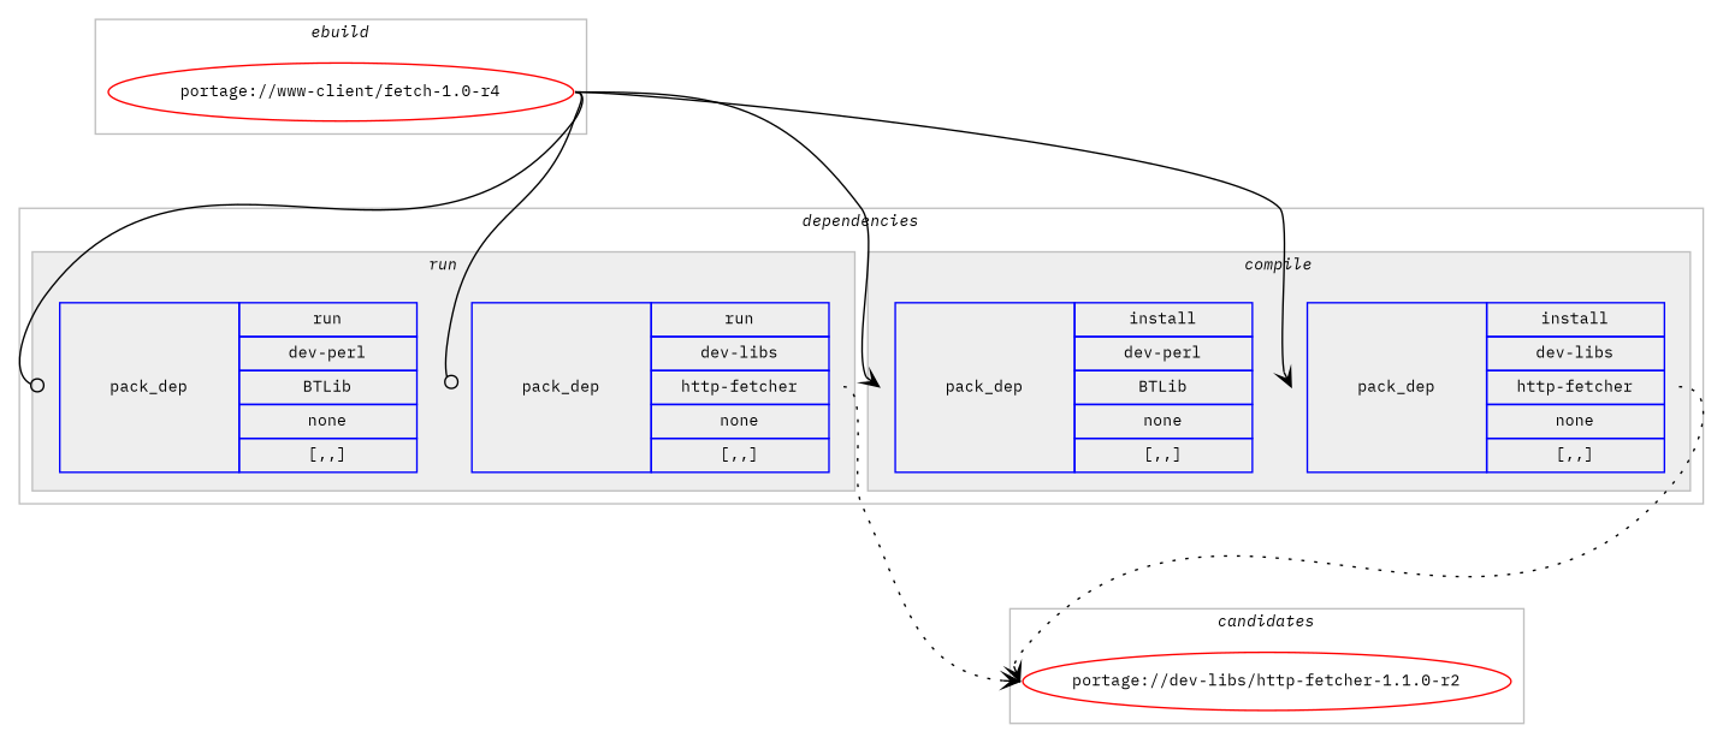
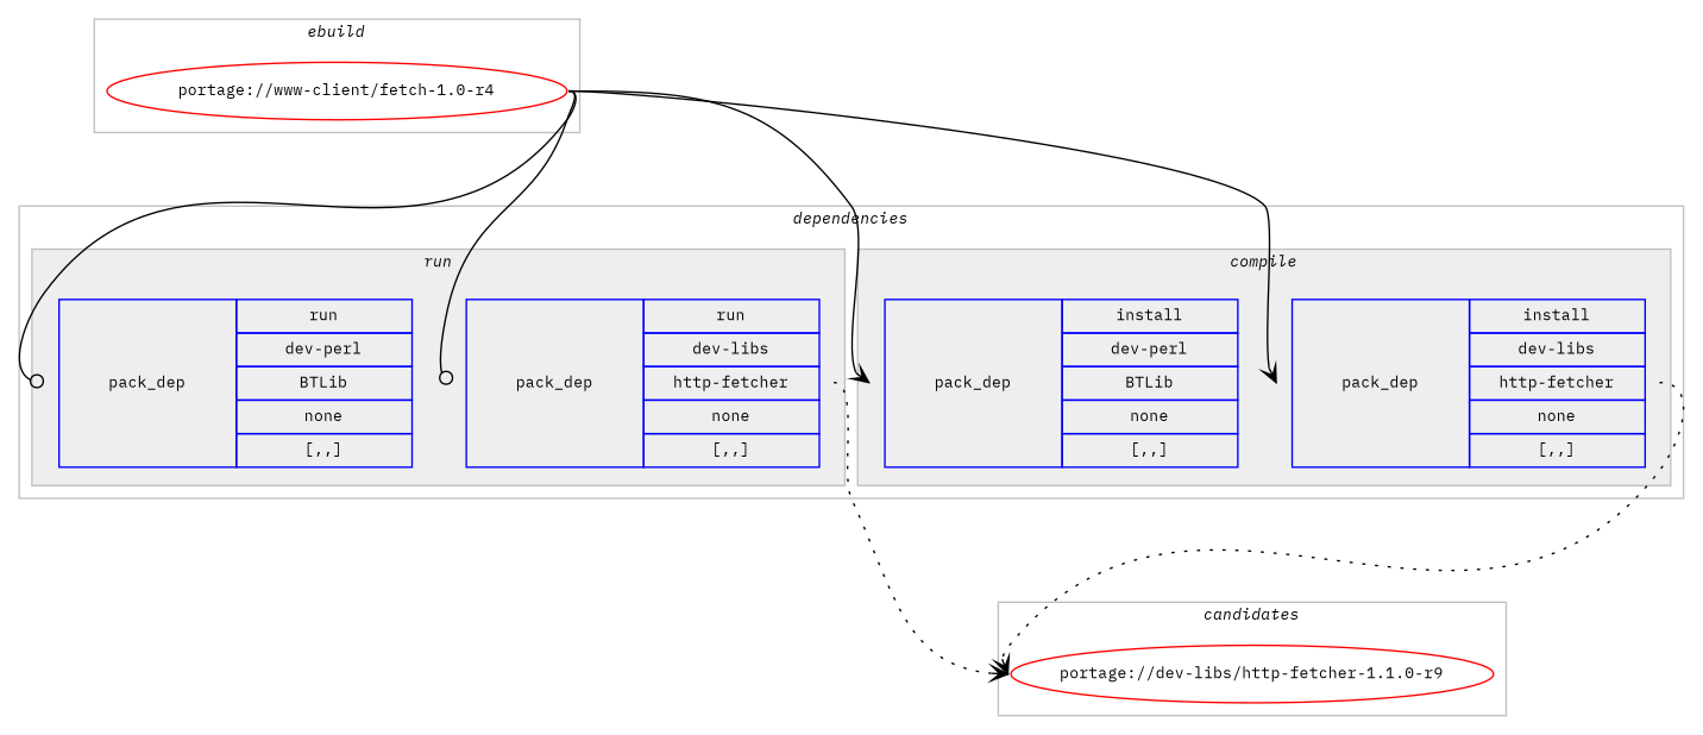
  digraph {
    compound=true
    concentrate=true
    fontname="IBM Plex Mono"
    fontsize=10
    newrank=true
    rankdir=TB
    ranksep=1.5
    node [color=blue fontname="IBM Plex Mono" fontsize=10 shape=none]
    edge [arrowhead=vee headport=w style=solid tailport=e weight=20 fontname="IBM Plex Mono"]
    n1 [color=red label="portage://www-client/fetch-1.0-r4" width=4 shape=""]
    n2 [label=<<TABLE BORDER="0" CELLBORDER="1" CELLSPACING="0" CELLPADDING="4" WIDTH="220"><TR><TD ROWSPAN="6" CELLPADDING="30">pack_dep</TD></TR><TR><TD WIDTH="110">install</TD></TR><TR><TD>dev-libs</TD></TR><TR><TD>http-fetcher</TD></TR><TR><TD>none</TD></TR><TR><TD>[,,]</TD></TR></TABLE>>]
    n3 [label=<<TABLE BORDER="0" CELLBORDER="1" CELLSPACING="0" CELLPADDING="4" WIDTH="220"><TR><TD ROWSPAN="6" CELLPADDING="30">pack_dep</TD></TR><TR><TD WIDTH="110">install</TD></TR><TR><TD>dev-perl</TD></TR><TR><TD>BTLib</TD></TR><TR><TD>none</TD></TR><TR><TD>[,,]</TD></TR></TABLE>>]
    n4 [label=<<TABLE BORDER="0" CELLBORDER="1" CELLSPACING="0" CELLPADDING="4" WIDTH="220"><TR><TD ROWSPAN="6" CELLPADDING="30">pack_dep</TD></TR><TR><TD WIDTH="110">run</TD></TR><TR><TD>dev-libs</TD></TR><TR><TD>http-fetcher</TD></TR><TR><TD>none</TD></TR><TR><TD>[,,]</TD></TR></TABLE>>]
    n5 [label=<<TABLE BORDER="0" CELLBORDER="1" CELLSPACING="0" CELLPADDING="4" WIDTH="220"><TR><TD ROWSPAN="6" CELLPADDING="30">pack_dep</TD></TR><TR><TD WIDTH="110">run</TD></TR><TR><TD>dev-perl</TD></TR><TR><TD>BTLib</TD></TR><TR><TD>none</TD></TR><TR><TD>[,,]</TD></TR></TABLE>>]
-   n6 [color=red label="portage://dev-libs/http-fetcher-1.1.0-r2" width=4 shape=""]
+   n6 [color=red label="portage://dev-libs/http-fetcher-1.1.0-r9" width=4 shape=""]
    subgraph cluster_1 {
      color=gray
      label=<<i>ebuild</i>>
      n1
    }
    subgraph cluster_2 {
      color=gray
      label=<<i>dependencies</i>>
      subgraph cluster_3 {
        color=gray
        fillcolor="#eeeeee"
        label=<<i>compile</i>>
        style=filled
        subgraph sub_4 {
          color=gray
          fillcolor="#eeeeee"
          label=<<i>compile</i>>
          style=filled
          n2
        }
        subgraph sub_5 {
          color=gray
          fillcolor="#eeeeee"
          label=<<i>compile</i>>
          style=filled
          n3
        }
      }
      subgraph cluster_6 {
        color=gray
        fillcolor="#eeeeee"
        label=<<i>compile and run</i>>
        style=filled
      }
      subgraph cluster_7 {
        color=gray
        fillcolor="#eeeeee"
        label=<<i>run</i>>
        style=filled
        subgraph sub_8 {
          color=gray
          fillcolor="#eeeeee"
          label=<<i>run</i>>
          style=filled
          n4
        }
        subgraph sub_9 {
          color=gray
          fillcolor="#eeeeee"
          label=<<i>run</i>>
          style=filled
          n5
        }
      }
    }
    subgraph cluster_10 {
      color=gray
      label=<<i>candidates</i>>
      rank=same
      subgraph sub_11 {
        color=black
        label=<<i>candidates</i>>
        nodesep=1
        rank=same
        n6
      }
      subgraph sub_12 {
        color=black
        label=<<i>candidates</i>>
        nodesep=1
        rank=same
      }
      subgraph sub_13 {
        color=black
        label=<<i>candidates</i>>
        nodesep=1
        rank=same
        n6
      }
      subgraph sub_14 {
        color=black
        label=<<i>candidates</i>>
        nodesep=1
        rank=same
      }
    }
    n1 -> n2
    n1 -> n3
    n1 -> n4 [arrowhead=odot]
    n1 -> n5 [arrowhead=odot]
    n2 -> n6 [style=dotted weight=100]
    n4 -> n6 [style=dotted weight=100]
  }
